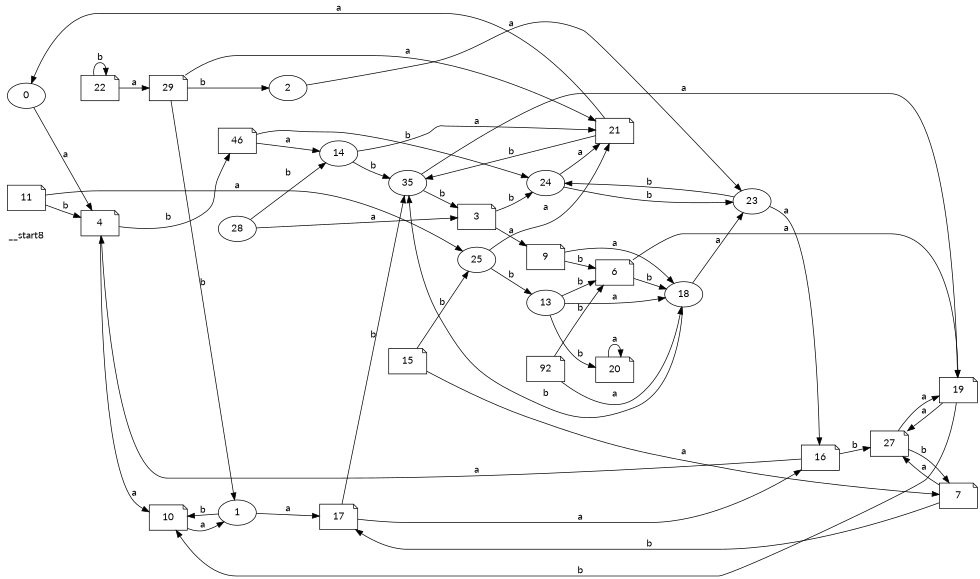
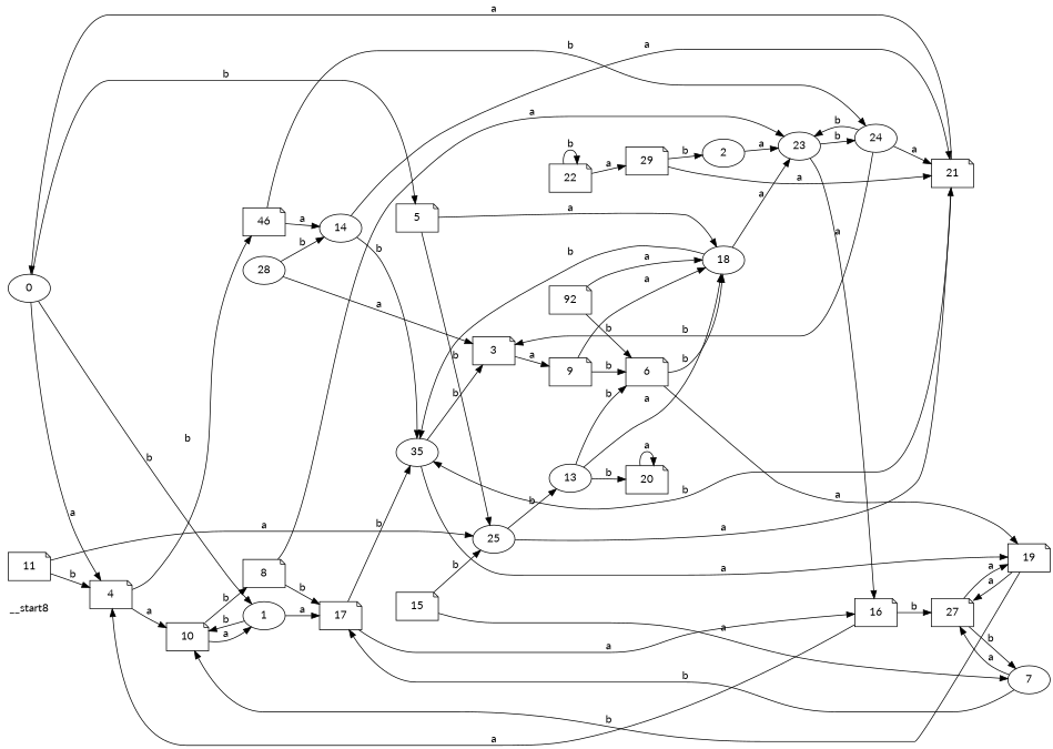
  digraph {
    fontname=Lato
    rankdir=LR
    node [fontname=Lato shape=note color=black fillcolor=white style="rounded,filled"]
    edge [fontname=Lato]
    n1 [label=__start8 shape=none color="" fillcolor="" style=""]
    n2 [label=0 shape=ellipse]
    n3 [label=4]
+   n4 [label=5 style=filled]
    n5 [label=10 style=filled]
    n6 [label=46 style=filled]
    n7 [label=18 shape=ellipse style=filled]
    n8 [label=25 shape=ellipse]
    n9 [label=1 shape=ellipse]
    n10 [label=17]
+   n11 [label=8]
    n12 [label=35 shape=ellipse]
    n13 [label=16 style=filled]
    n14 [label=2 shape=ellipse style=filled]
    n15 [label=23 shape=ellipse style=filled]
    n16 [label=24 shape=ellipse]
    n17 [label=29 style=filled]
    n18 [label=21 style=filled]
    n19 [label=3 style=filled]
    n20 [label=9]
    n21 [label=6 style=filled]
    n22 [label=14 shape=ellipse style=filled]
    n23 [label=13 shape=ellipse]
    n24 [label=19]
    n25 [label=27 style=filled]
-   n26 [label=7]
+   n26 [label=7 shape=ellipse]
    n27 [label=11 style=filled]
    n28 [label=92]
    n29 [label=20 style=filled]
    n30 [label=15]
    n31 [label=22]
    n32 [label=28 shape=ellipse]
    n2 -> n3 [label=a]
+   n2 -> n4 [label=b]
    n3 -> n5 [label=a]
    n3 -> n6 [label=b]
+   n4 -> n7 [label=a]
+   n4 -> n8 [label=b]
    n5 -> n9 [label=a]
+   n5 -> n11 [label=b]
    n6 -> n16 [label=b]
    n6 -> n22 [label=a]
    n7 -> n12 [label=b]
    n7 -> n15 [label=a]
    n8 -> n18 [label=a]
    n8 -> n23 [label=b]
    n9 -> n5 [label=b]
    n9 -> n10 [label=a]
    n10 -> n12 [label=b]
    n10 -> n13 [label=a]
+   n11 -> n10 [label=b]
+   n11 -> n15 [label=a]
    n12 -> n19 [label=b]
    n12 -> n24 [label=a]
    n13 -> n3 [label=a]
    n13 -> n25 [label=b]
    n14 -> n15 [label=a]
    n15 -> n13 [label=a]
    n15 -> n16 [label=b]
    n16 -> n15 [label=b]
    n16 -> n18 [label=a]
-   n17 -> n9 [label=b]
+   n2 -> n9 [label=b]
    n17 -> n14 [label=b]
    n17 -> n18 [label=a]
    n18 -> n2 [label=a]
    n18 -> n12 [label=b]
-   n19 -> n16 [label=b]
+   n16 -> n19 [label=b]
    n19 -> n20 [label=a]
    n20 -> n7 [label=a]
    n20 -> n21 [label=b]
    n21 -> n7 [label=b]
    n21 -> n24 [label=a]
    n22 -> n12 [label=b]
    n22 -> n18 [label=a]
    n23 -> n7 [label=a]
    n23 -> n21 [label=b]
    n23 -> n29 [label=b]
    n24 -> n5 [label=b]
    n24 -> n25 [label=a]
    n25 -> n24 [label=a]
    n25 -> n26 [label=b]
    n26 -> n10 [label=b]
    n26 -> n25 [label=a]
    n27 -> n3 [label=b]
    n27 -> n8 [label=a]
    n28 -> n7 [label=a]
    n28 -> n21 [label=b]
    n29 -> n29 [label=a]
    n30 -> n8 [label=b]
    n30 -> n26 [label=a]
    n31 -> n17 [label=a]
    n31 -> n31 [label=b]
    n32 -> n19 [label=a]
    n32 -> n22 [label=b]
  }
